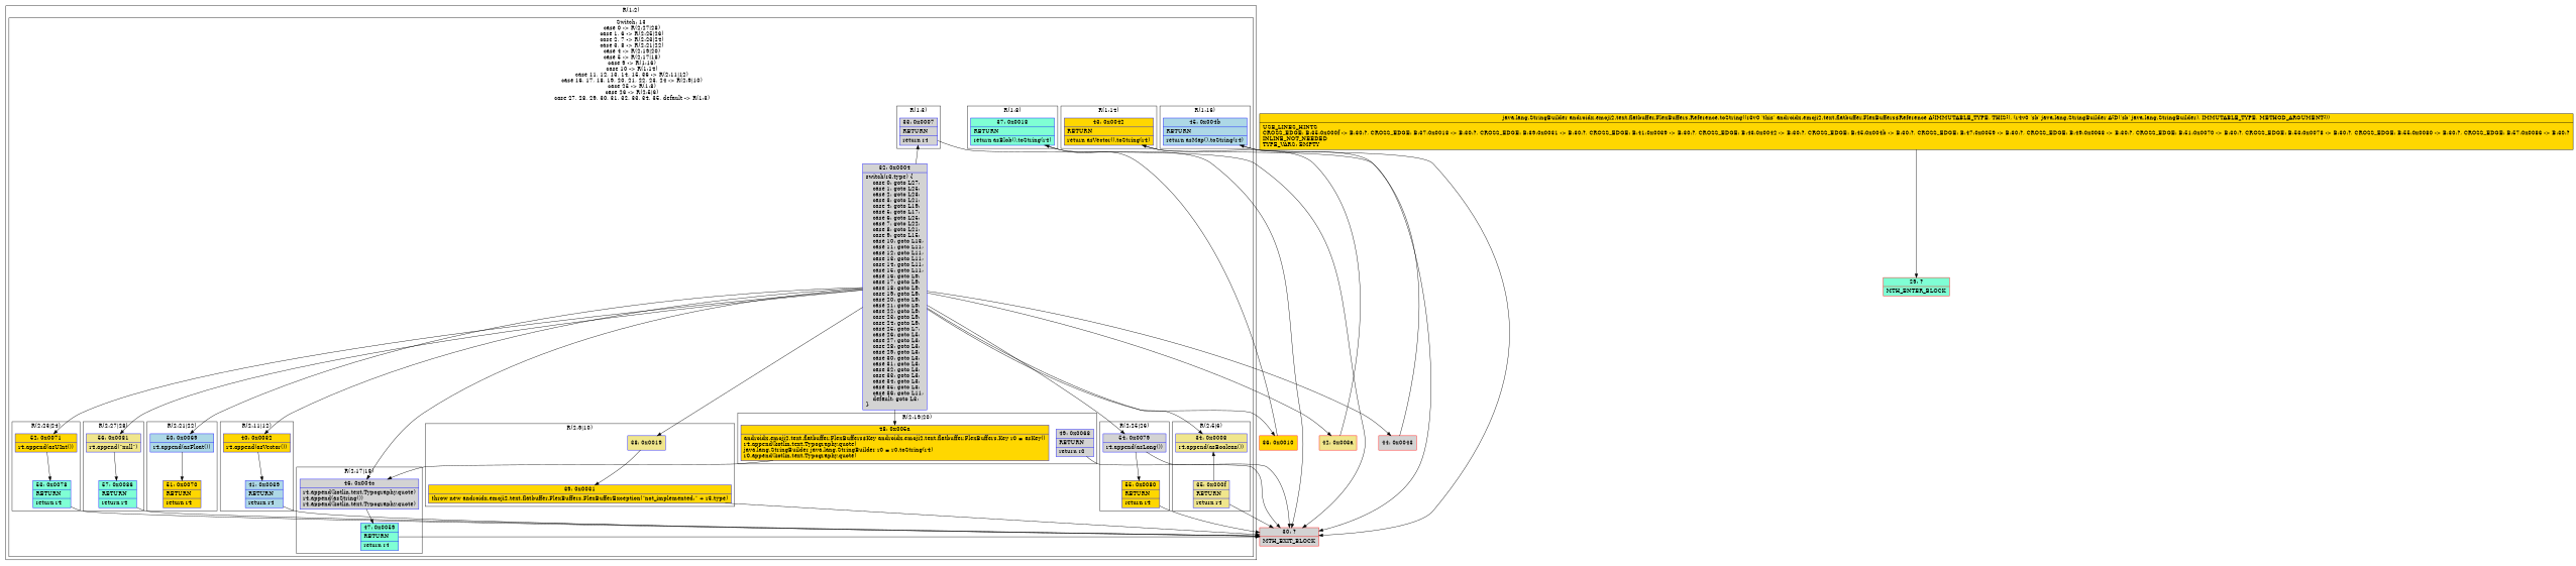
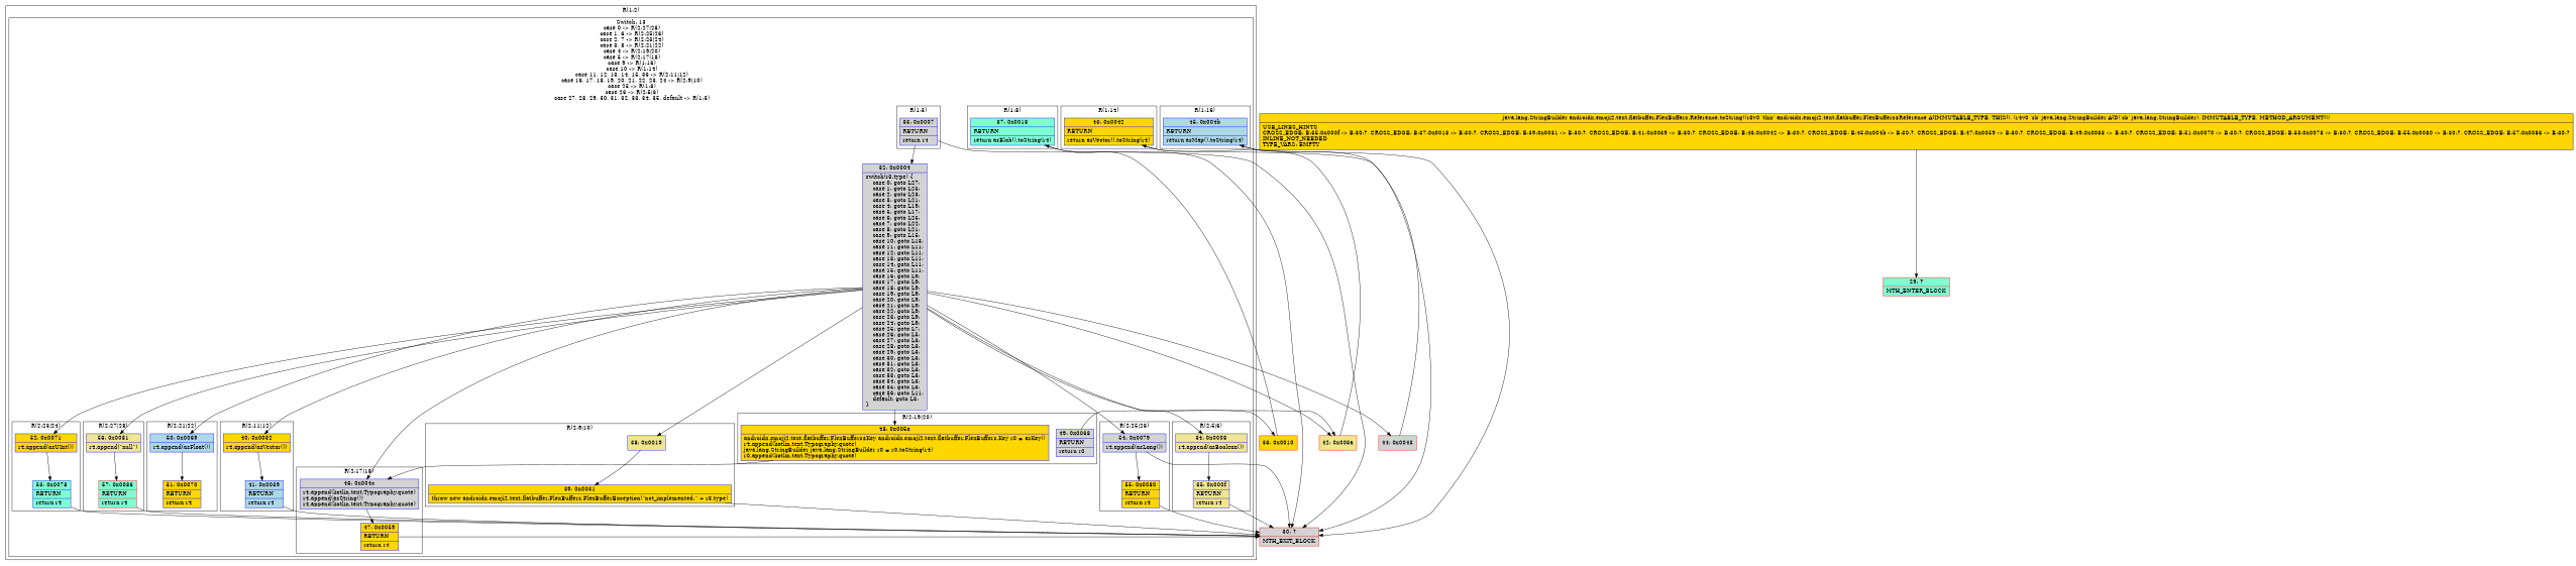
  digraph {
    node [color=blue fillcolor=gold shape=record style=filled]
    n1 [fillcolor=khaki label="{56\:\ 0x0081|r4.append(\"null\")\l}"]
-   n2 [fillcolor=aquamarine label="{57\:\ 0x0086|RETURN\l|return r4\l}"]
+   n2 [color=red fillcolor=aquamarine label="{57\:\ 0x0086|RETURN\l|return r4\l}"]
    n3 [fillcolor=lightgrey label="{54\:\ 0x0079|r4.append(asLong())\l}"]
    n4 [label="{55\:\ 0x0080|RETURN\l|return r4\l}"]
    n5 [label="{52\:\ 0x0071|r4.append(asUInt())\l}"]
    n6 [fillcolor=aquamarine label="{53\:\ 0x0078|RETURN\l|return r4\l}"]
    n7 [fillcolor=lightblue label="{50\:\ 0x0069|r4.append(asFloat())\l}"]
    n8 [label="{51\:\ 0x0070|RETURN\l|return r4\l}"]
    n9 [label="{48\:\ 0x005a|androidx.emoji2.text.flatbuffer.FlexBuffers$Key androidx.emoji2.text.flatbuffer.FlexBuffers.Key r0 = asKey()\lr4.append(kotlin.text.Typography.quote)\ljava.lang.StringBuilder java.lang.StringBuilder r0 = r0.toString(r4)\lr0.append(kotlin.text.Typography.quote)\l}"]
    n10 [fillcolor=lightgrey label="{49\:\ 0x0068|RETURN\l|return r0\l}"]
    n11 [fillcolor=lightgrey label="{46\:\ 0x004c|r4.append(kotlin.text.Typography.quote)\lr4.append(asString())\lr4.append(kotlin.text.Typography.quote)\l}"]
-   n12 [fillcolor=aquamarine label="{47\:\ 0x0059|RETURN\l|return r4\l}"]
+   n12 [label="{47\:\ 0x0059|RETURN\l|return r4\l}"]
    n13 [fillcolor=lightblue label="{45\:\ 0x004b|RETURN\l|return asMap().toString(r4)\l}"]
    n14 [label="{43\:\ 0x0042|RETURN\l|return asVector().toString(r4)\l}"]
    n15 [label="{40\:\ 0x0032|r4.append(asVector())\l}"]
    n16 [fillcolor=lightblue label="{41\:\ 0x0039|RETURN\l|return r4\l}"]
    n17 [fillcolor=khaki label="{38\:\ 0x0019}"]
    n18 [label="{39\:\ 0x0031|throw new androidx.emoji2.text.flatbuffer.FlexBuffers.FlexBufferException(\"not_implemented:\" + r3.type)\l}"]
    n19 [fillcolor=aquamarine label="{37\:\ 0x0018|RETURN\l|return asBlob().toString(r4)\l}"]
    n20 [fillcolor=khaki label="{34\:\ 0x0008|r4.append(asBoolean())\l}"]
    n21 [fillcolor=khaki label="{35\:\ 0x000f|RETURN\l|return r4\l}"]
    n22 [fillcolor=lightgrey label="{33\:\ 0x0007|RETURN\l|return r4\l}"]
    n23 [fillcolor=lightgrey label="{32\:\ 0x0004|switch(r3.type) \{\l    case 0: goto L27;\l    case 1: goto L25;\l    case 2: goto L23;\l    case 3: goto L21;\l    case 4: goto L19;\l    case 5: goto L17;\l    case 6: goto L25;\l    case 7: goto L22;\l    case 8: goto L21;\l    case 9: goto L15;\l    case 10: goto L13;\l    case 11: goto L11;\l    case 12: goto L11;\l    case 13: goto L11;\l    case 14: goto L11;\l    case 15: goto L11;\l    case 16: goto L9;\l    case 17: goto L9;\l    case 18: goto L9;\l    case 19: goto L9;\l    case 20: goto L9;\l    case 21: goto L9;\l    case 22: goto L9;\l    case 23: goto L9;\l    case 24: goto L9;\l    case 25: goto L7;\l    case 26: goto L5;\l    case 27: goto L3;\l    case 28: goto L3;\l    case 29: goto L3;\l    case 30: goto L3;\l    case 31: goto L3;\l    case 32: goto L3;\l    case 33: goto L3;\l    case 34: goto L3;\l    case 35: goto L3;\l    case 36: goto L11;\l    default: goto L3;\l\}\l}"]
    n24 [color=red fillcolor=lightgrey label="{30\:\ ?|MTH_EXIT_BLOCK\l}"]
    n25 [color=red label="{36\:\ 0x0010}"]
    n26 [color=red fillcolor=khaki label="{42\:\ 0x003a}"]
    n27 [color=red fillcolor=lightgrey label="{44\:\ 0x0043}"]
    n28 [color=red fillcolor=aquamarine label="{29\:\ ?|MTH_ENTER_BLOCK\l}"]
    n29 [label="{java.lang.StringBuilder androidx.emoji2.text.flatbuffer.FlexBuffers.Reference.toString((r3v0 'this' androidx.emoji2.text.flatbuffer.FlexBuffers$Reference A[IMMUTABLE_TYPE, THIS]), (r4v0 'sb' java.lang.StringBuilder A[D('sb' java.lang.StringBuilder), IMMUTABLE_TYPE, METHOD_ARGUMENT]))  | USE_LINES_HINTS\lCROSS_EDGE: B:35:0x000f \-\> B:30:?, CROSS_EDGE: B:37:0x0018 \-\> B:30:?, CROSS_EDGE: B:39:0x0031 \-\> B:30:?, CROSS_EDGE: B:41:0x0039 \-\> B:30:?, CROSS_EDGE: B:43:0x0042 \-\> B:30:?, CROSS_EDGE: B:45:0x004b \-\> B:30:?, CROSS_EDGE: B:47:0x0059 \-\> B:30:?, CROSS_EDGE: B:49:0x0068 \-\> B:30:?, CROSS_EDGE: B:51:0x0070 \-\> B:30:?, CROSS_EDGE: B:53:0x0078 \-\> B:30:?, CROSS_EDGE: B:55:0x0080 \-\> B:30:?, CROSS_EDGE: B:57:0x0086 \-\> B:30:?\lINLINE_NOT_NEEDED\lTYPE_VARS: EMPTY\l}" color=""]
    subgraph cluster_1 {
      label="R(1:2)"
      subgraph cluster_2 {
        label="Switch: 13\n case 0 -> R(2:27|28)\n case 1, 6 -> R(2:25|26)\n case 2, 7 -> R(2:23|24)\n case 3, 8 -> R(2:21|22)\n case 4 -> R(2:19|20)\n case 5 -> R(2:17|18)\n case 9 -> R(1:16)\n case 10 -> R(1:14)\n case 11, 12, 13, 14, 15, 36 -> R(2:11|12)\n case 16, 17, 18, 19, 20, 21, 22, 23, 24 -> R(2:9|10)\n case 25 -> R(1:8)\n case 26 -> R(2:5|6)\n case 27, 28, 29, 30, 31, 32, 33, 34, 35, default -> R(1:3)"
        n23
        subgraph cluster_3 {
          label="R(2:27|28)"
          n1
          n2
        }
        subgraph cluster_4 {
          label="R(2:25|26)"
          n3
          n4
        }
        subgraph cluster_5 {
          label="R(2:23|24)"
          n5
          n6
        }
        subgraph cluster_6 {
          label="R(2:21|22)"
          n7
          n8
        }
        subgraph cluster_7 {
          label="R(2:19|20)"
          n9
          n10
        }
        subgraph cluster_8 {
          label="R(2:17|18)"
          n11
          n12
        }
        subgraph cluster_9 {
          label="R(1:16)"
          n13
        }
        subgraph cluster_10 {
          label="R(1:14)"
          n14
        }
        subgraph cluster_11 {
          label="R(2:11|12)"
          n15
          n16
        }
        subgraph cluster_12 {
          label="R(2:9|10)"
          n17
          n18
        }
        subgraph cluster_13 {
          label="R(1:8)"
          n19
        }
        subgraph cluster_14 {
          label="R(2:5|6)"
          n20
          n21
        }
        subgraph cluster_15 {
          label="R(1:3)"
          n22
        }
      }
    }
    n1 -> n2
    n2 -> n24
    n3 -> n4
    n3 -> n24
    n4 -> n24
    n5 -> n6
    n6 -> n24
    n7 -> n8
    n9 -> n11
-   n10 -> n24
+   n10 -> n26
    n11 -> n12
    n12 -> n24
    n13 -> n24
    n14 -> n24
    n15 -> n16
    n16 -> n24
    n17 -> n18
    n18 -> n24
    n19 -> n24
-   n21 -> n20
+   n20 -> n21
    n21 -> n24
    n22 -> n24
    n23 -> n1
    n23 -> n3
    n23 -> n5
    n23 -> n7
    n23 -> n9
    n23 -> n11
    n23 -> n15
    n23 -> n17
    n23 -> n20
-   n23 -> n22
+   n22 -> n23
    n23 -> n25
    n23 -> n26
    n23 -> n27
    n25 -> n19
    n26 -> n14
    n27 -> n13
    n29 -> n28
  }
